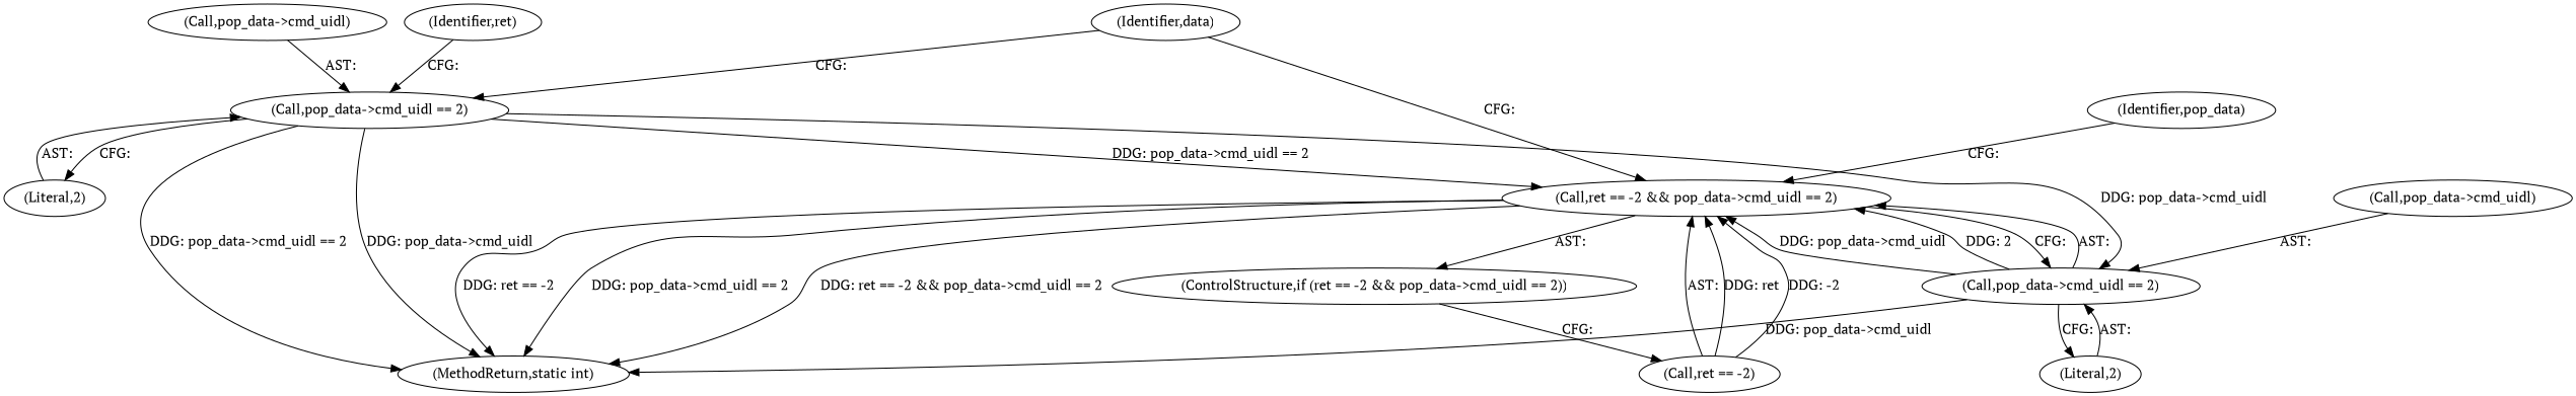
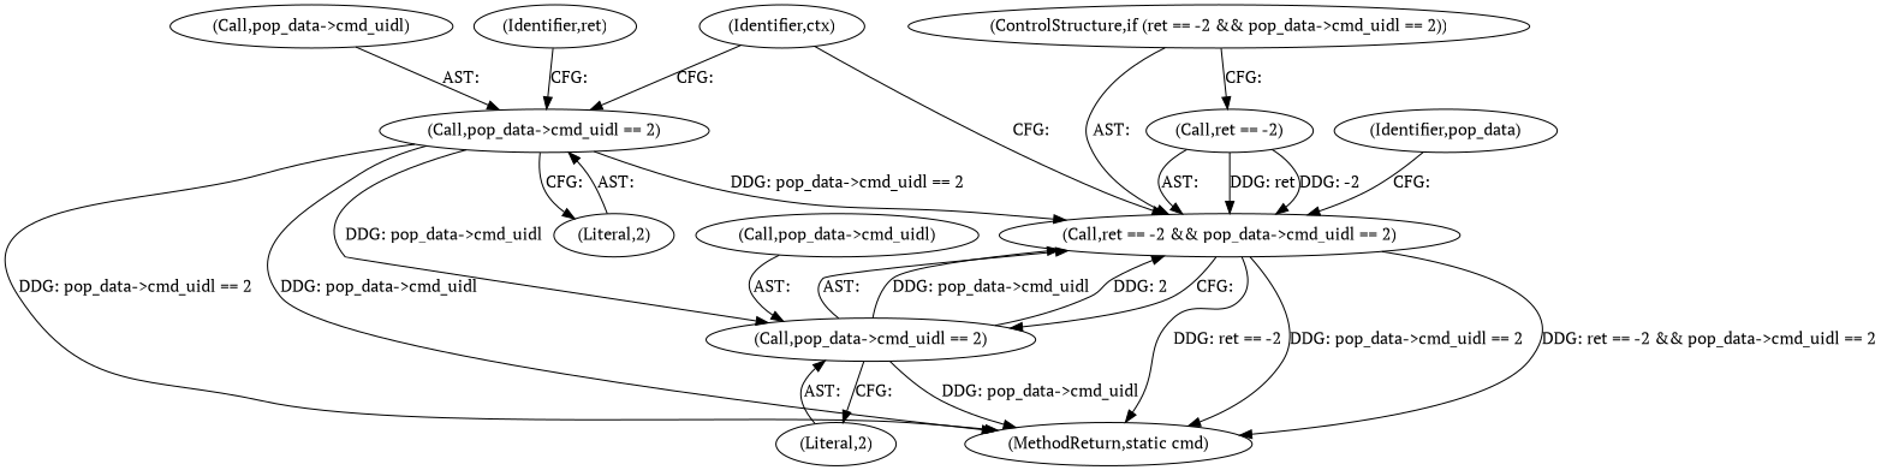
  digraph {
    fontname="PT Serif"
    node [fontname="PT Serif"]
    edge [fontname="PT Serif"]
    n1 [label="(Call,pop_data->cmd_uidl == 2)"]
    n2 [label="(Call,ret == -2 && pop_data->cmd_uidl == 2)"]
    n3 [label="(Call,pop_data->cmd_uidl == 2)"]
    n4 [label="(Literal,2)"]
-   n5 [label="(MethodReturn,static int)"]
+   n5 [label="(MethodReturn,static cmd)"]
    n6 [label="(ControlStructure,if (ret == -2 && pop_data->cmd_uidl == 2))"]
    n7 [label="(Literal,2)"]
    n8 [label="(Call,ret == -2)"]
    n9 [label="(Call,pop_data->cmd_uidl)"]
    n10 [label="(Identifier,ret)"]
-   n11 [label="(Identifier,data)"]
+   n11 [label="(Identifier,ctx)"]
    n12 [label="(Call,pop_data->cmd_uidl)"]
    n13 [label="(Identifier,pop_data)"]
    n1 -> n2 [label="DDG: pop_data->cmd_uidl == 2"]
    n1 -> n3 [label="DDG: pop_data->cmd_uidl"]
    n1 -> n4 [label="CFG: "]
    n1 -> n5 [label="DDG: pop_data->cmd_uidl == 2"]
    n1 -> n5 [label="DDG: pop_data->cmd_uidl"]
    n2 -> n3 [label="CFG: "]
    n2 -> n5 [label="DDG: ret == -2"]
    n2 -> n5 [label="DDG: pop_data->cmd_uidl == 2"]
    n2 -> n5 [label="DDG: ret == -2 && pop_data->cmd_uidl == 2"]
-   n2 -> n6 [label="AST: "]
+   n6 -> n2 [label="AST: "]
    n3 -> n2 [label="AST: "]
    n3 -> n2 [label="DDG: pop_data->cmd_uidl"]
    n3 -> n2 [label="DDG: 2"]
    n3 -> n5 [label="DDG: pop_data->cmd_uidl"]
    n3 -> n7 [label="CFG: "]
    n4 -> n1 [label="AST: "]
    n6 -> n8 [label="CFG: "]
    n7 -> n3 [label="AST: "]
    n8 -> n2 [label="AST: "]
    n8 -> n2 [label="DDG: ret"]
    n8 -> n2 [label="DDG: -2"]
    n9 -> n1 [label="AST: "]
    n10 -> n1 [label="CFG: "]
    n11 -> n1 [label="CFG: "]
    n11 -> n2 [label="CFG: "]
    n12 -> n3 [label="AST: "]
    n13 -> n2 [label="CFG: "]
  }
